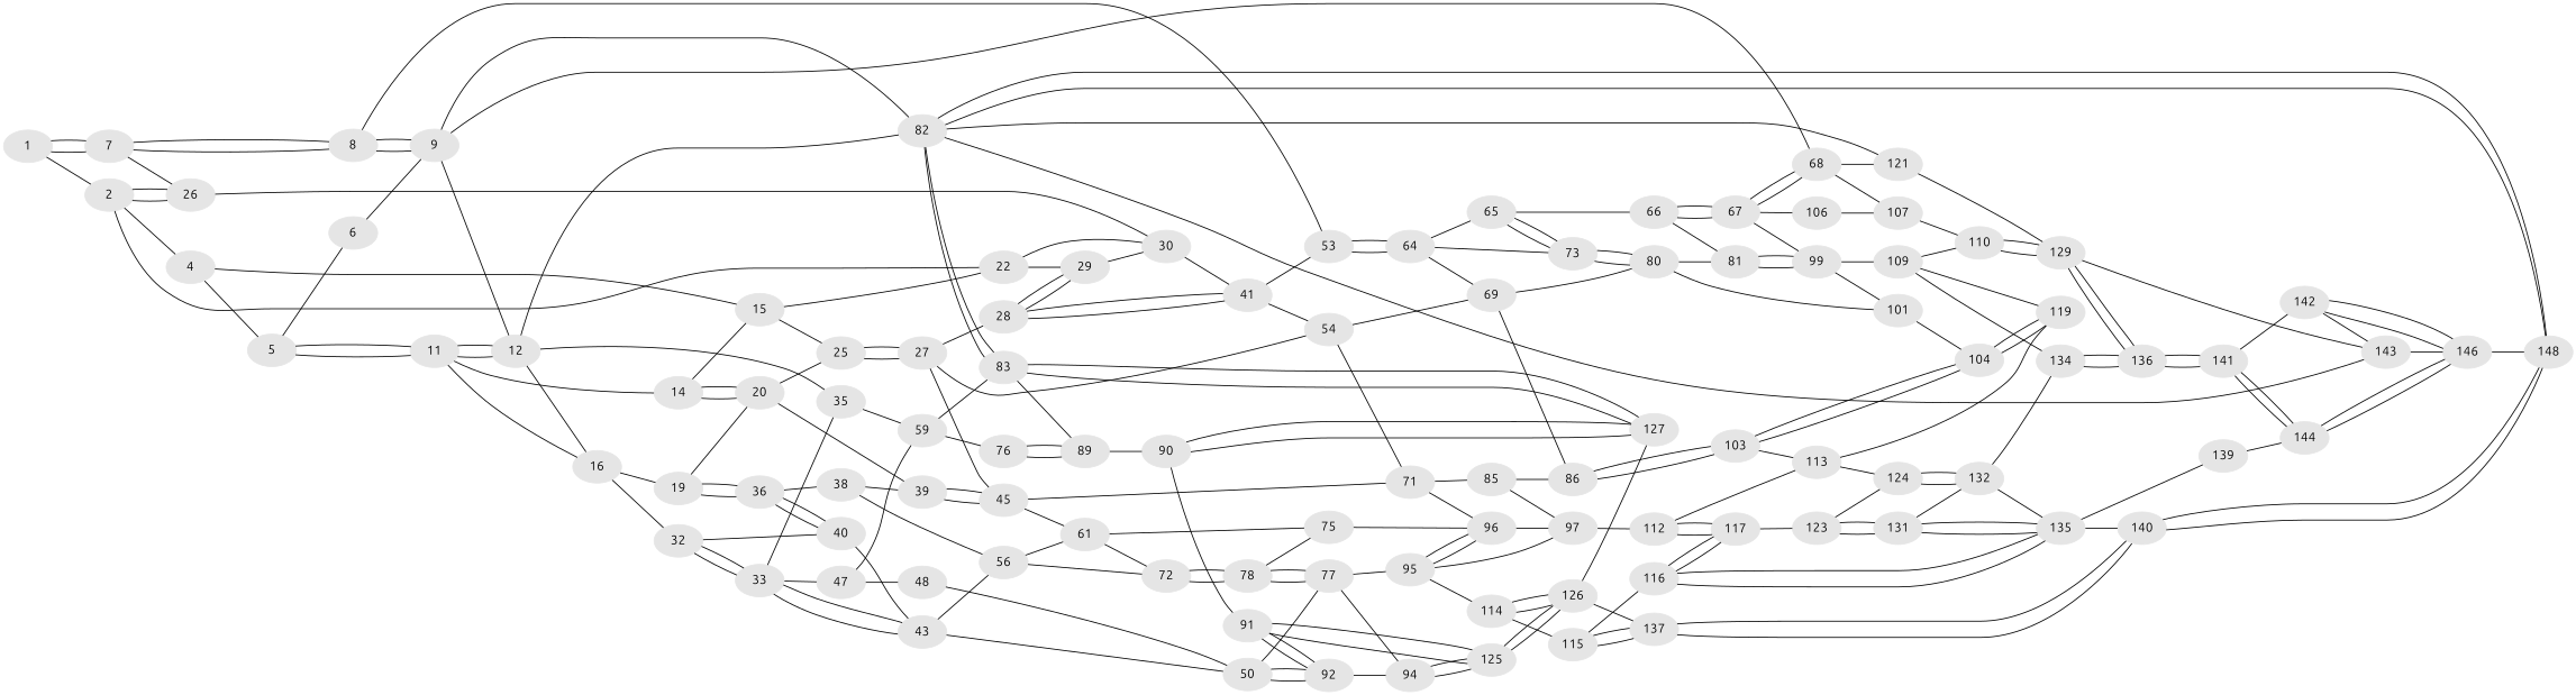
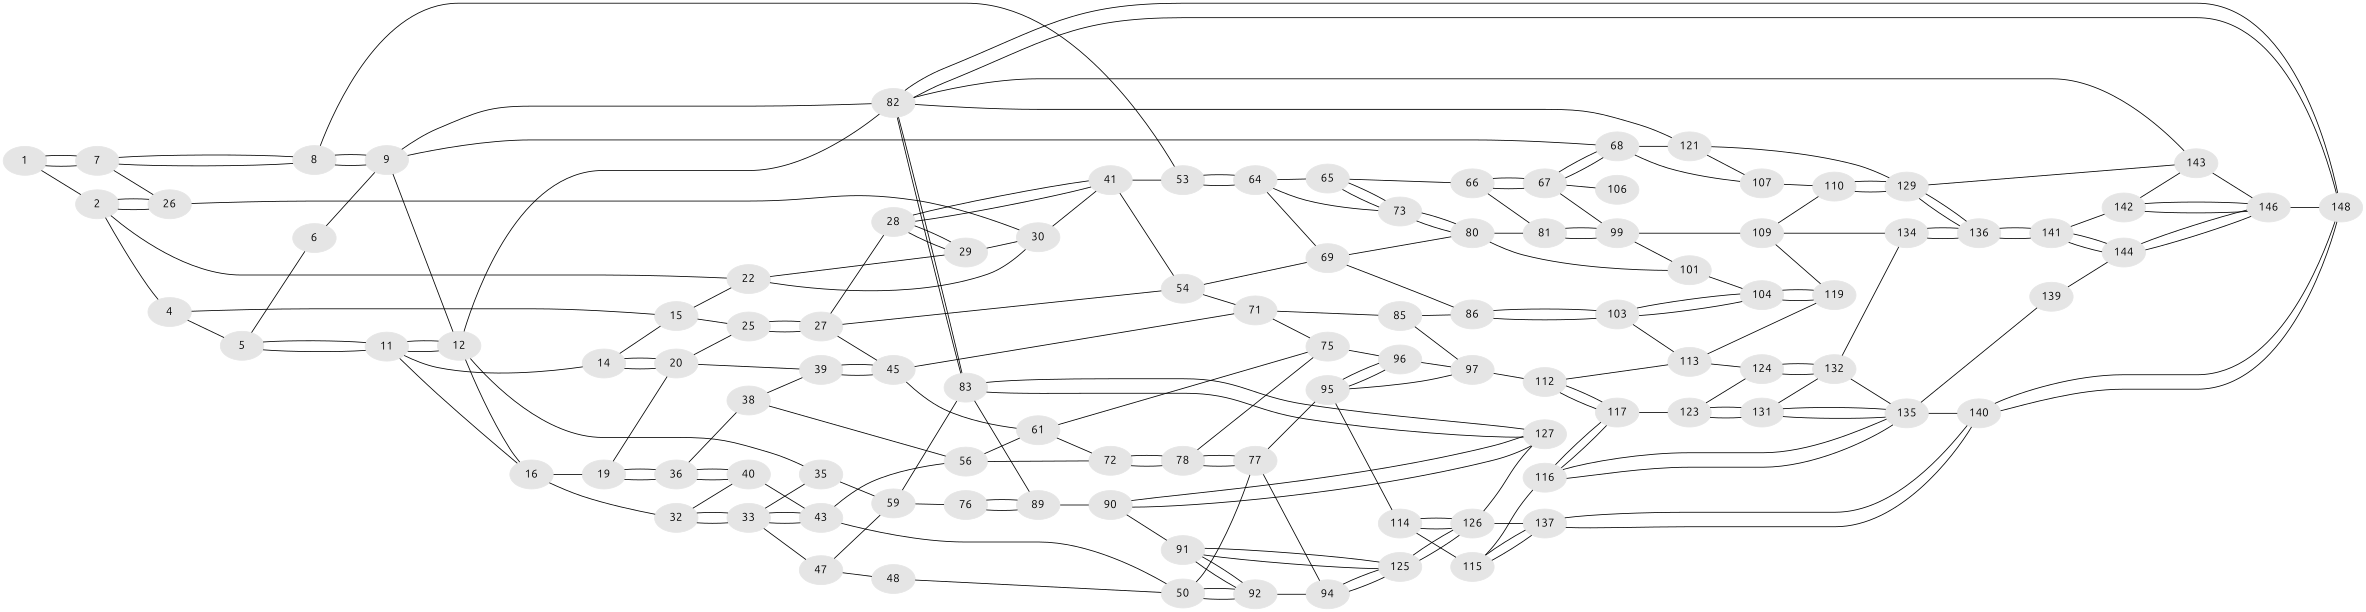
  graph {
    fontname=Ubuntu
    rankdir=LR
    node [color=gray90 fontname=Ubuntu style=filled]
    edge [fontname=Ubuntu]
    2 [super="+3"]
    1
    7
    4
    22 [super="+23"]
    26
    8
    5
    15 [super="+21"]
    29
    30 [super="+31"]
    6
    11 [super="+13"]
    25
    9 [super="+10"]
    12 [super="+17"]
    14
    16 [super="+18"]
    68 [super="+108"]
    82 [super="+122"]
    53
    64 [super="+70"]
    35
    107 [super="+111"]
    121
    83 [super="+84"]
    143 [super="+145"]
    148
    20 [super="+24"]
    19
    32
    59 [super="+60"]
    39
    27 [super="+46"]
    36 [super="+37"]
    33 [super="+34"]
    40 [super="+44"]
    38
    45 [super="+63"]
    41 [super="+42"]
    28
    54 [super="+55"]
    61 [super="+62"]
    71 [super="+79"]
    69 [super="+87"]
    43 [super="+52"]
    47 [super="+58"]
    56 [super="+57"]
    50 [super="+51"]
    48 [super="+49"]
    76
    72
    77 [super="+94"]
    92
    75 [super="+78"]
    85
    89
    n58 [label=94]
    95 [super="+105"]
    65
    73
    80 [super="+88"]
    86
    n64 [label=78]
    127
    96
    66
    67 [super="+100"]
    81
    99 [super="+102"]
    106
    101
    109 [super="+120"]
    110
    129 [super="+130"]
    103
    97 [super="+98"]
    90
    125
    114
    104
    146 [super="+147"]
    112
    113 [super="+118"]
    91
    126 [super="+128"]
    115
    117
    119
    134
    124
    136
    123
    132 [super="+133"]
    116
    137
    135 [super="+138"]
    140
    139
    131
    141
    144
    142
    2 -- 4
    2 -- 22
    2 -- 26
    2 -- 26
    1 -- 2
    1 -- 7
    1 -- 7
    7 -- 26
    7 -- 8
    7 -- 8
    4 -- 5
    4 -- 15
    22 -- 29
    22 -- 30
    26 -- 30
    8 -- 9
    8 -- 9
    8 -- 53
    5 -- 6
    5 -- 11
    5 -- 11
    15 -- 22
    15 -- 25
    29 -- 30
    30 -- 41
    6 -- 9
    11 -- 12
    11 -- 12
    11 -- 14
    11 -- 16
    25 -- 27
    25 -- 27
    9 -- 12
    9 -- 68
    9 -- 82
    12 -- 16
    12 -- 82
    12 -- 35
    14 -- 15
    14 -- 20
    14 -- 20
    16 -- 19
    16 -- 32
    68 -- 107
    68 -- 121
    82 -- 121
    82 -- 83
    82 -- 83
    82 -- 143
    82 -- 148
    82 -- 148
    53 -- 64
    53 -- 64
    64 -- 69
    64 -- 65
    64 -- 73
    35 -- 59
    107 -- 110
    121 -- 129
    83 -- 89
    83 -- 127
    83 -- 127
    143 -- 146
    20 -- 25
    20 -- 39
    19 -- 20
    19 -- 36
    19 -- 36
    32 -- 33
    32 -- 33
    32 -- 40
    59 -- 83
    59 -- 76
    39 -- 45
    39 -- 45
    27 -- 45
    27 -- 28
    27 -- 54
    36 -- 40 [weight=2]
    36 -- 40
    36 -- 38
    33 -- 35
    33 -- 43
    33 -- 43
    33 -- 47
    40 -- 43
    38 -- 39
    38 -- 56
    45 -- 61
    45 -- 71
    41 -- 53
    41 -- 54
    28 -- 29
    28 -- 29
    28 -- 41
    28 -- 41
    54 -- 71
    54 -- 69
    61 -- 72
    61 -- 75
-   71 -- 96
+   71 -- 75
    71 -- 85
    69 -- 80
    69 -- 86
    43 -- 56
    43 -- 50
    47 -- 59
    47 -- 48 [weight=2]
    56 -- 61
    56 -- 72
    50 -- 77
    50 -- 92
    50 -- 92
    48 -- 50
    76 -- 89
    76 -- 89
    72 -- n64
    72 -- n64
    77 -- n58
    77 -- 95
    92 -- n58
    75 -- 96
    85 -- 86
    85 -- 97
    89 -- 90
    n58 -- 125
    n58 -- 125
    95 -- 96
    95 -- 96
    95 -- 97
    95 -- 114
    65 -- 73
    65 -- 73
    65 -- 66
    73 -- 80
    73 -- 80
    80 -- 81
    80 -- 101
    86 -- 103
    86 -- 103
    n64 -- 77
    n64 -- 77
    n64 -- 75
    96 -- 97
    66 -- 67
    66 -- 67
    66 -- 81
    67 -- 68
    67 -- 68
    67 -- 99
    67 -- 106
    81 -- 99
    81 -- 99
    99 -- 101
    99 -- 109
-   106 -- 107 [weight=2]
+   121 -- 107 [weight=2]
    101 -- 104
    109 -- 110
    109 -- 119
    109 -- 134
    110 -- 129
    110 -- 129
    129 -- 143
    129 -- 136
    129 -- 136
    103 -- 104
    103 -- 104
    103 -- 113
    97 -- 112
    90 -- 127
    90 -- 127
    90 -- 91
    125 -- 126
    125 -- 126
    114 -- 126
    114 -- 126
    114 -- 115
    104 -- 119
    104 -- 119
    146 -- 148
    112 -- 113
    112 -- 117
    112 -- 117
    113 -- 119
    113 -- 124
    91 -- 92
    91 -- 92
    91 -- 125
    91 -- 125
    126 -- 127
    126 -- 137
    115 -- 116
    115 -- 137
    115 -- 137
    117 -- 123
    134 -- 136
    134 -- 136
    124 -- 132
    124 -- 132
    136 -- 141
    136 -- 141
    123 -- 124
    123 -- 131
    123 -- 131
    132 -- 134
    132 -- 135
    116 -- 117
    116 -- 117
    116 -- 135
    116 -- 135
    137 -- 140
    137 -- 140
    135 -- 140
    135 -- 139
    140 -- 148
    140 -- 148
    139 -- 144
    131 -- 132
    131 -- 135
    131 -- 135
    141 -- 144
    141 -- 144
    141 -- 142
    144 -- 146
    144 -- 146
    142 -- 143
    142 -- 146
    142 -- 146
  }
